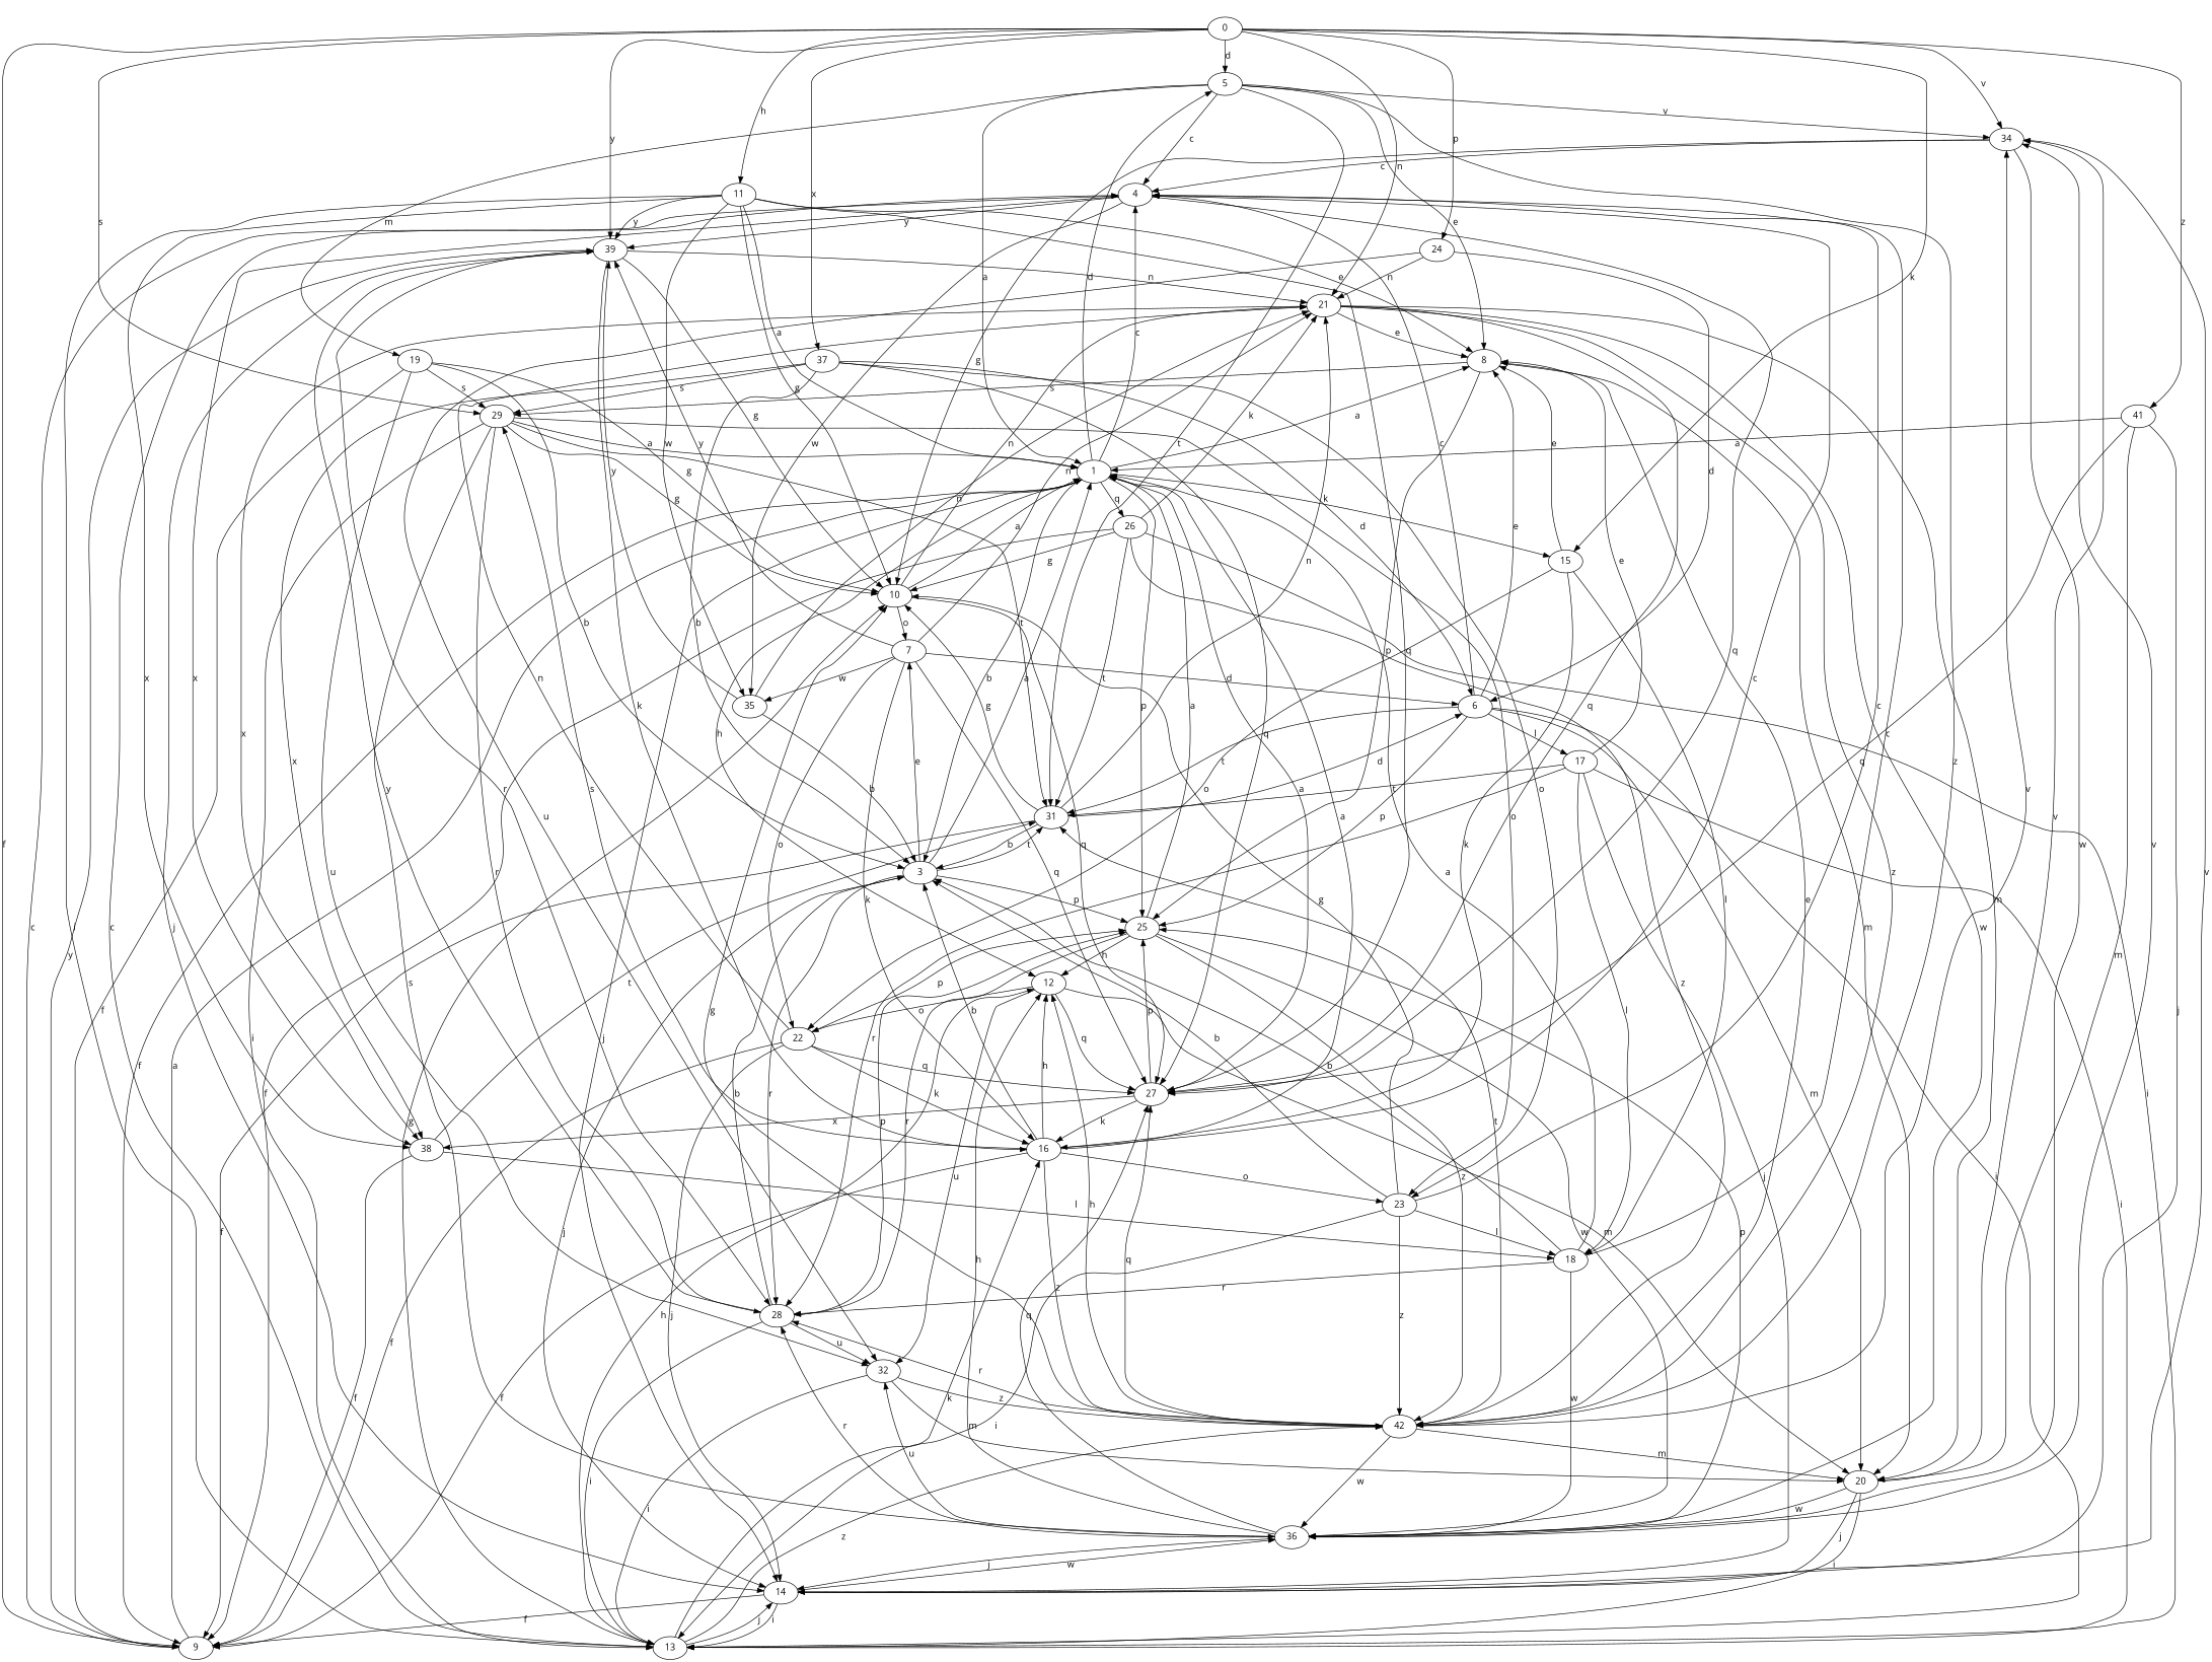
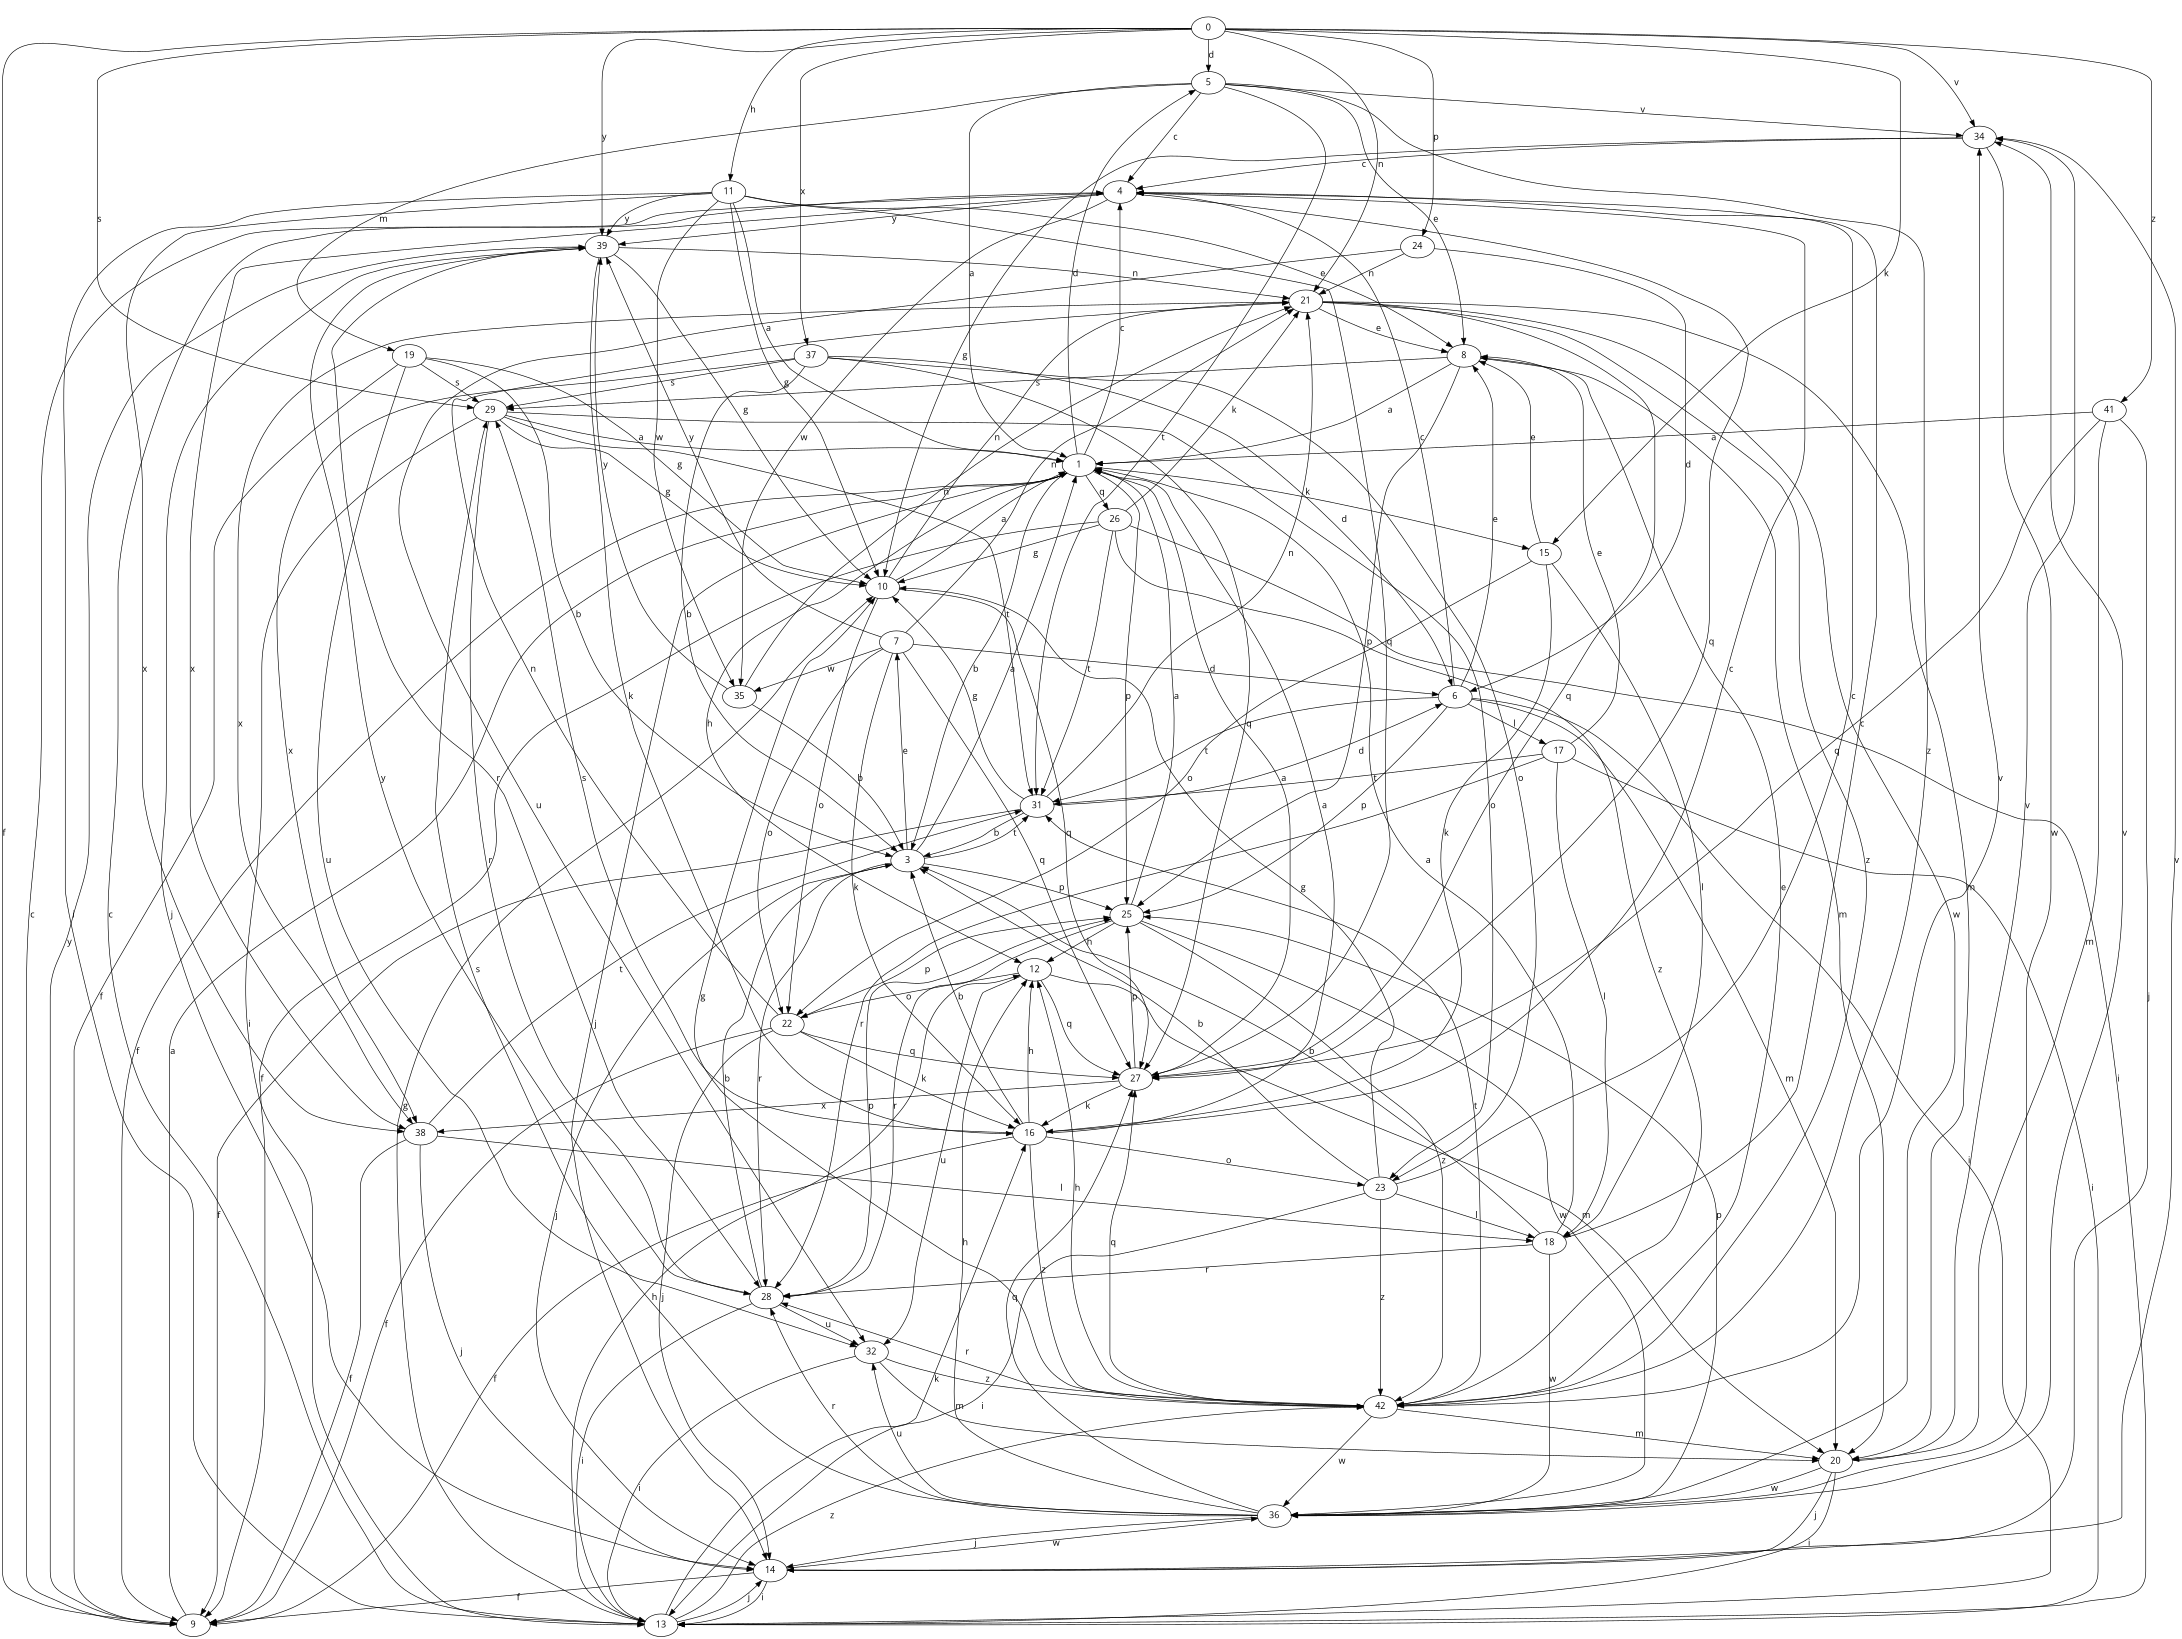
  strict digraph {
    fontname="Open Sans"
    node [fontname="Open Sans"]
    edge [fontname="Open Sans"]
    0
    5
    9
    11
    15
    21
    24
    29
    34
    37
    39
    41
    1
    4
    31
    8
    19
    42
    27
    35
    38
    13
    10
    16
    22
    18
    20
    36
    6
    32
    28
    23
    3
    14
    12
    25
    26
    7
    17
    0 -> 5 [label=d]
    0 -> 9 [label=f]
    0 -> 11 [label=h]
    0 -> 15 [label=k]
    0 -> 21 [label=n]
    0 -> 24 [label=p]
    0 -> 29 [label=s]
    0 -> 34 [label=v]
    0 -> 37 [label=x]
    0 -> 39 [label=y]
    0 -> 41 [label=z]
    5 -> 34 [label=v]
    5 -> 1 [label=a]
    5 -> 4 [label=c]
    5 -> 31 [label=t]
    5 -> 8 [label=e]
    5 -> 19 [label=m]
    5 -> 42 [label=z]
    9 -> 39 [label=y]
    9 -> 1 [label=a]
    9 -> 4 [label=c]
    11 -> 39 [label=y]
    11 -> 1 [label=a]
    11 -> 8 [label=e]
    11 -> 27 [label=q]
    11 -> 35 [label=w]
    11 -> 38 [label=x]
    11 -> 13 [label=i]
    11 -> 10 [label=g]
    15 -> 8 [label=e]
    15 -> 16 [label=k]
    15 -> 22 [label=o]
    15 -> 18 [label=l]
    21 -> 8 [label=e]
    21 -> 42 [label=z]
    21 -> 27 [label=q]
    21 -> 38 [label=x]
    21 -> 20 [label=m]
    21 -> 36 [label=w]
    24 -> 21 [label=n]
    24 -> 6 [label=d]
    24 -> 32 [label=u]
    29 -> 1 [label=a]
    29 -> 31 [label=t]
    29 -> 13 [label=i]
    29 -> 10 [label=g]
    29 -> 28 [label=r]
    29 -> 23 [label=o]
    34 -> 4 [label=c]
    34 -> 10 [label=g]
    34 -> 36 [label=w]
    37 -> 29 [label=s]
    37 -> 27 [label=q]
    37 -> 38 [label=x]
    37 -> 6 [label=d]
    37 -> 23 [label=o]
    37 -> 3 [label=b]
    39 -> 21 [label=n]
    39 -> 10 [label=g]
    39 -> 16 [label=k]
    39 -> 28 [label=r]
    39 -> 14 [label=j]
    41 -> 1 [label=a]
    41 -> 27 [label=q]
    41 -> 20 [label=m]
    41 -> 14 [label=j]
    1 -> 5 [label=d]
    1 -> 9 [label=f]
    1 -> 15 [label=k]
    1 -> 4 [label=c]
    1 -> 3 [label=b]
    1 -> 14 [label=j]
    1 -> 12 [label=h]
    1 -> 25 [label=p]
    1 -> 26 [label=q]
    4 -> 39 [label=y]
    4 -> 27 [label=q]
    4 -> 35 [label=w]
    4 -> 38 [label=x]
    31 -> 9 [label=f]
    31 -> 21 [label=n]
    31 -> 10 [label=g]
    31 -> 6 [label=d]
    31 -> 3 [label=b]
    8 -> 29 [label=s]
-   1 -> 8 [label=a]
+   8 -> 1 [label=a]
    8 -> 20 [label=m]
    8 -> 25 [label=p]
    19 -> 9 [label=f]
    19 -> 29 [label=s]
    19 -> 10 [label=g]
    19 -> 32 [label=u]
    19 -> 3 [label=b]
    42 -> 34 [label=v]
    42 -> 31 [label=t]
    42 -> 8 [label=e]
    42 -> 27 [label=q]
    42 -> 10 [label=g]
    42 -> 20 [label=m]
    42 -> 36 [label=w]
    42 -> 28 [label=r]
    42 -> 12 [label=h]
    27 -> 1 [label=a]
    27 -> 38 [label=x]
    27 -> 16 [label=k]
    27 -> 25 [label=p]
    35 -> 21 [label=n]
    35 -> 39 [label=y]
    35 -> 3 [label=b]
    38 -> 9 [label=f]
    38 -> 31 [label=t]
    38 -> 18 [label=l]
-   17 -> 14 [label=j]
+   38 -> 14 [label=j]
    13 -> 4 [label=c]
    13 -> 42 [label=z]
    13 -> 10 [label=g]
    13 -> 16 [label=k]
    13 -> 14 [label=j]
    13 -> 12 [label=h]
    10 -> 21 [label=n]
    10 -> 1 [label=a]
    10 -> 27 [label=q]
-   10 -> 7 [label=o]
+   10 -> 22 [label=o]
    16 -> 9 [label=f]
    16 -> 29 [label=s]
    16 -> 1 [label=a]
    16 -> 4 [label=c]
    16 -> 42 [label=z]
    16 -> 23 [label=o]
    16 -> 3 [label=b]
    16 -> 12 [label=h]
    22 -> 9 [label=f]
    22 -> 21 [label=n]
    22 -> 27 [label=q]
    22 -> 16 [label=k]
    22 -> 14 [label=j]
    22 -> 25 [label=p]
    18 -> 1 [label=a]
    18 -> 4 [label=c]
    18 -> 36 [label=w]
    18 -> 28 [label=r]
    18 -> 3 [label=b]
    20 -> 34 [label=v]
    20 -> 13 [label=i]
    20 -> 36 [label=w]
    20 -> 14 [label=j]
-   29 -> 36 [label=s]
+   36 -> 29 [label=s]
    36 -> 34 [label=v]
    36 -> 27 [label=q]
    36 -> 32 [label=u]
    36 -> 28 [label=r]
    36 -> 14 [label=j]
    36 -> 12 [label=h]
    36 -> 25 [label=p]
    6 -> 4 [label=c]
    6 -> 31 [label=t]
    6 -> 8 [label=e]
    6 -> 13 [label=i]
    6 -> 20 [label=m]
    6 -> 25 [label=p]
    6 -> 17 [label=l]
    32 -> 42 [label=z]
    32 -> 13 [label=i]
    32 -> 20 [label=m]
    28 -> 39 [label=y]
    28 -> 13 [label=i]
    28 -> 32 [label=u]
    28 -> 3 [label=b]
    28 -> 25 [label=p]
    23 -> 4 [label=c]
    23 -> 42 [label=z]
    23 -> 13 [label=i]
    23 -> 10 [label=g]
    23 -> 18 [label=l]
    23 -> 3 [label=b]
    3 -> 1 [label=a]
    3 -> 31 [label=t]
    3 -> 28 [label=r]
    3 -> 14 [label=j]
    3 -> 25 [label=p]
    3 -> 7 [label=e]
    14 -> 9 [label=f]
    14 -> 34 [label=v]
    14 -> 13 [label=i]
    14 -> 36 [label=w]
    12 -> 27 [label=q]
    12 -> 22 [label=o]
    12 -> 20 [label=m]
    12 -> 32 [label=u]
    25 -> 1 [label=a]
    25 -> 42 [label=z]
    25 -> 36 [label=w]
    25 -> 28 [label=r]
    25 -> 12 [label=h]
    26 -> 9 [label=f]
    26 -> 21 [label=k]
    26 -> 31 [label=t]
    26 -> 42 [label=z]
    26 -> 13 [label=i]
    26 -> 10 [label=g]
    7 -> 21 [label=n]
    7 -> 39 [label=y]
    7 -> 27 [label=q]
    7 -> 35 [label=w]
    7 -> 16 [label=k]
    7 -> 22 [label=o]
    7 -> 6 [label=d]
    17 -> 31 [label=t]
    17 -> 8 [label=e]
    17 -> 13 [label=i]
    17 -> 18 [label=l]
    17 -> 28 [label=r]
  }
